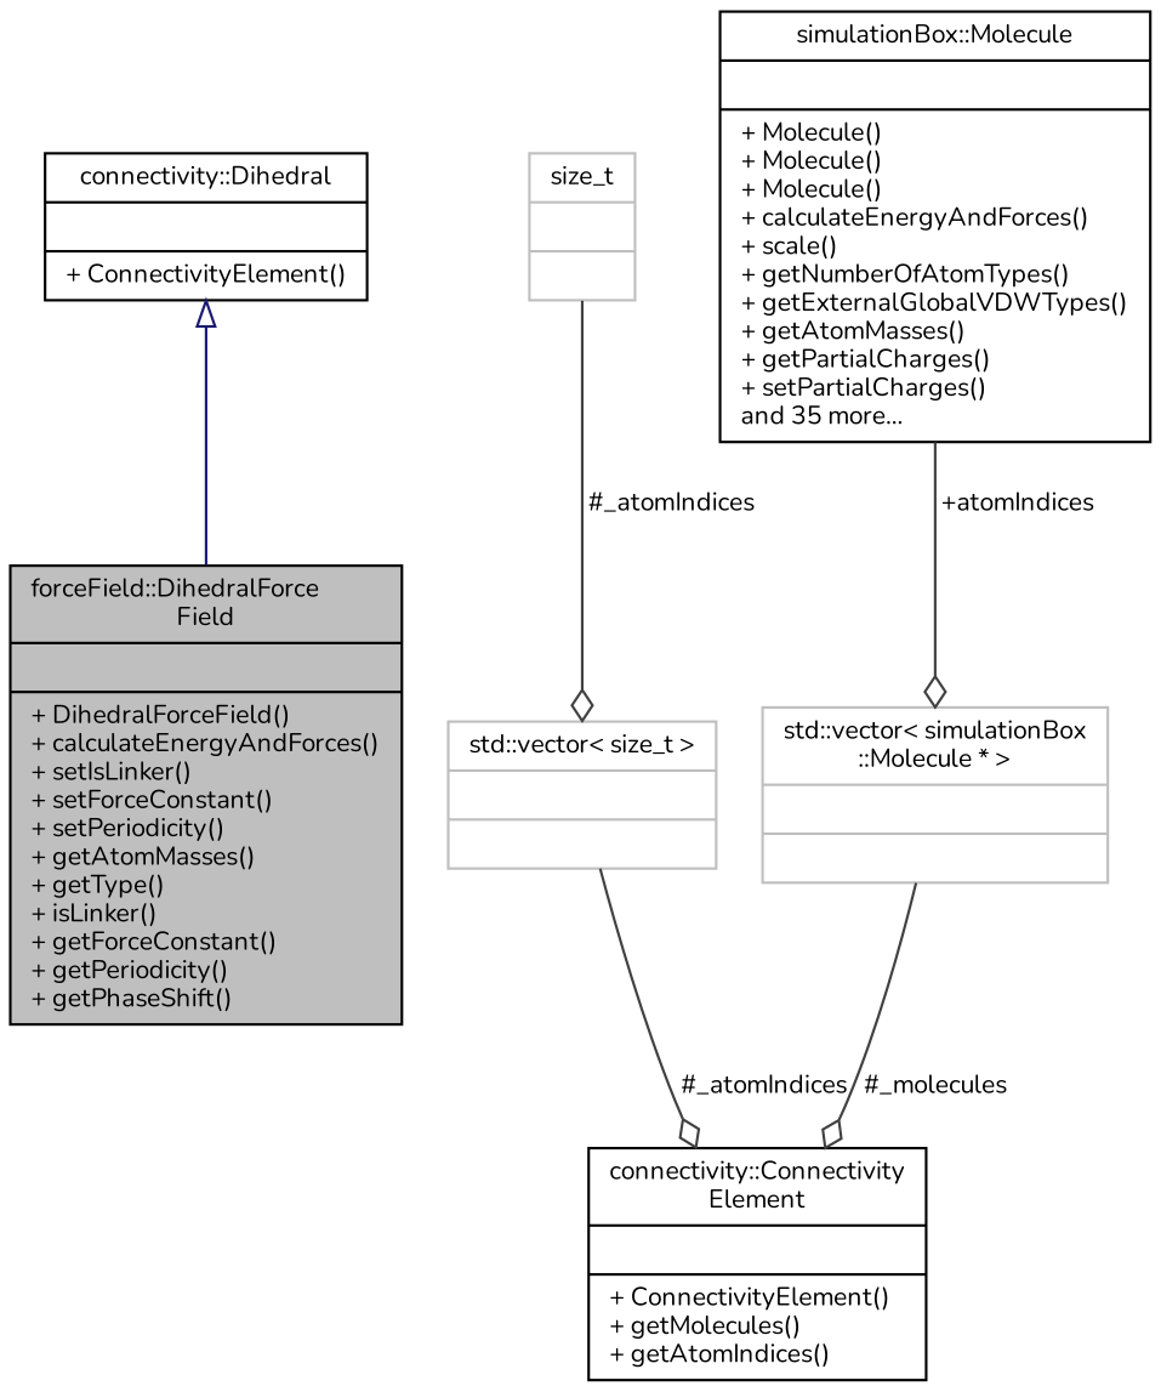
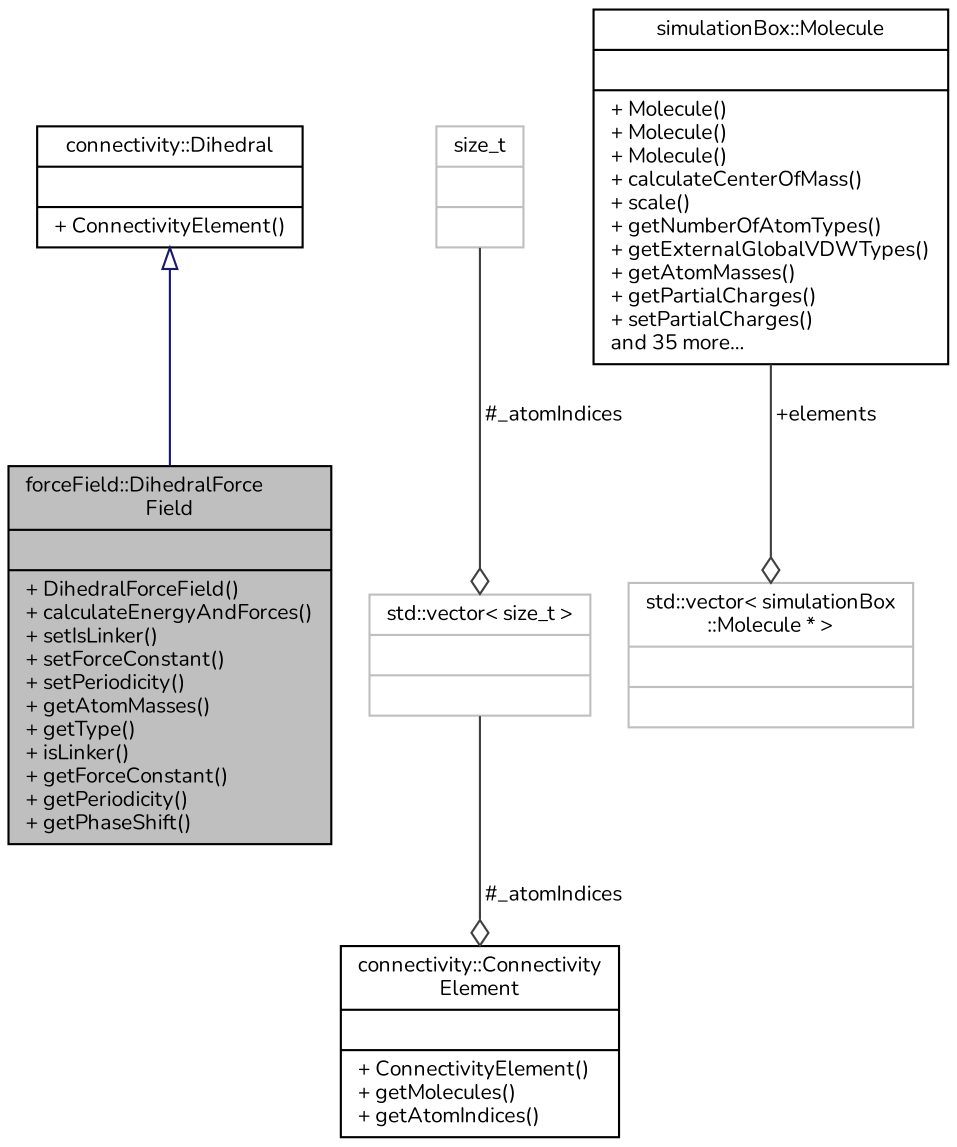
  digraph {
    fontname=Nunito
    node [color=black fillcolor=white fontname=Nunito fontsize=10 shape=record style=filled]
    edge [color=grey25 fontname=Nunito fontsize=10 labelfontname=Helvetica labelfontsize=10 style=solid arrowhead=odiamond]
    n1 [fillcolor=grey75 fontcolor=black height=0.2 label="{forceField::DihedralForce\lField\n||+ DihedralForceField()\l+ calculateEnergyAndForces()\l+ setIsLinker()\l+ setForceConstant()\l+ setPeriodicity()\l+ getAtomMasses()\l+ getType()\l+ isLinker()\l+ getForceConstant()\l+ getPeriodicity()\l+ getPhaseShift()\l}" width=0.4]
    n2 [height=0.2 label="{connectivity::Dihedral\n||+ ConnectivityElement()\l}" width=0.4]
    n3 [height=0.2 label="{connectivity::Connectivity\lElement\n||+ ConnectivityElement()\l+ getMolecules()\l+ getAtomIndices()\l}" width=0.4]
    n4 [color=grey75 height=0.2 label="{std::vector\< size_t \>\n||}" width=0.4]
    n5 [color=grey75 height=0.2 label="{size_t\n||}" width=0.4]
    n6 [color=grey75 height=0.2 label="{std::vector\< simulationBox\l::Molecule * \>\n||}" width=0.4]
-   n7 [height=0.2 label="{simulationBox::Molecule\n||+ Molecule()\l+ Molecule()\l+ Molecule()\l+ calculateEnergyAndForces()\l+ scale()\l+ getNumberOfAtomTypes()\l+ getExternalGlobalVDWTypes()\l+ getAtomMasses()\l+ getPartialCharges()\l+ setPartialCharges()\land 35 more...\l}" width=0.4]
+   n7 [height=0.2 label="{simulationBox::Molecule\n||+ Molecule()\l+ Molecule()\l+ Molecule()\l+ calculateCenterOfMass()\l+ scale()\l+ getNumberOfAtomTypes()\l+ getExternalGlobalVDWTypes()\l+ getAtomMasses()\l+ getPartialCharges()\l+ setPartialCharges()\land 35 more...\l}" width=0.4]
    n2 -> n1 [arrowtail=onormal color=midnightblue dir=back arrowhead=""]
    n4 -> n3 [label=" #_atomIndices"]
    n5 -> n4 [label=" #_atomIndices"]
-   n6 -> n3 [label=" #_molecules"]
-   n7 -> n6 [label=" +atomIndices"]
+   n7 -> n6 [label=" +elements"]
  }
